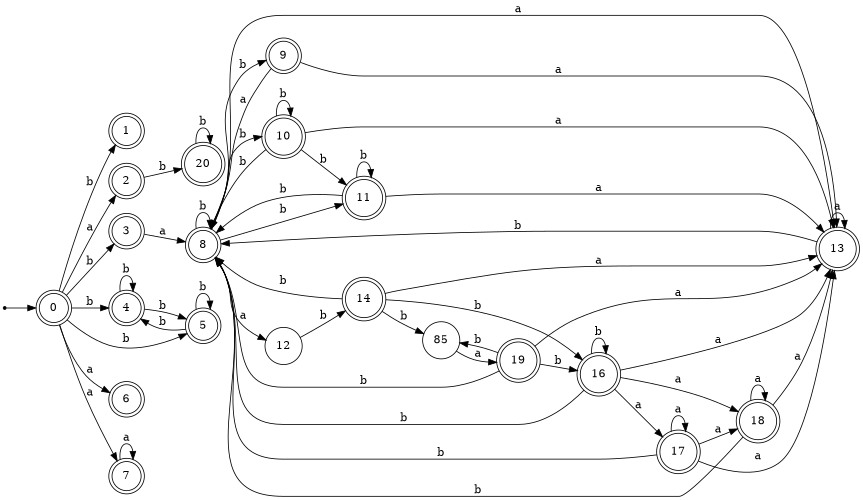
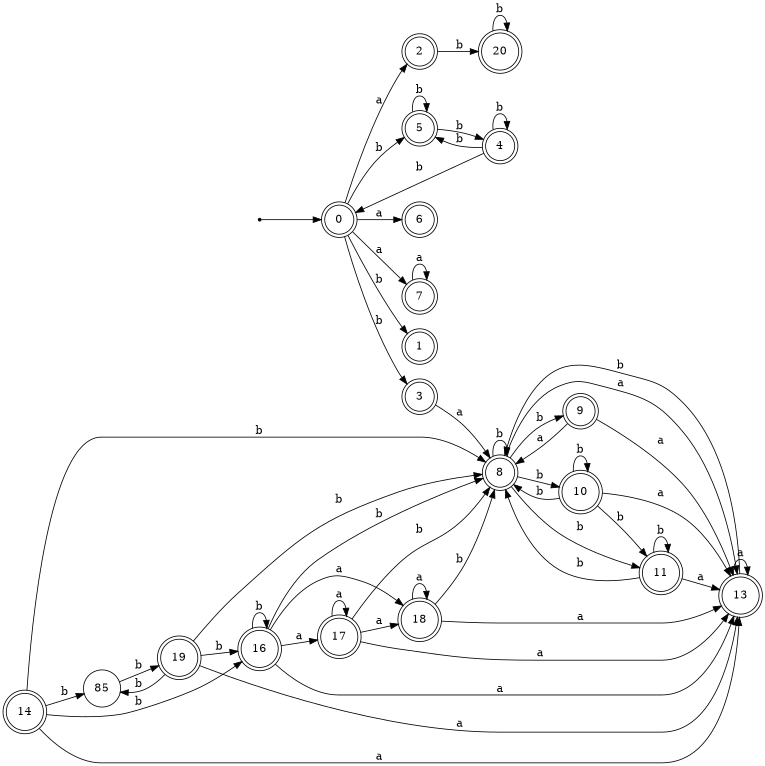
  digraph {
    rankdir=LR
    node [shape=doublecircle]
    dummy0 [shape=point]
    0
    1
    2
    3
    4
    5
    6
    7
    20
    8
    9
    10
    11
-   12 [shape=circle]
    13
    14
    n18 [label=85 shape=circle]
    16
    19
    17
    18
    dummy0 -> 0
    0 -> 1 [label=b]
    0 -> 2 [label=a]
    0 -> 3 [label=b]
-   0 -> 4 [label=b]
+   4 -> 0 [label=b]
    0 -> 5 [label=b]
    0 -> 6 [label=a]
    0 -> 7 [label=a]
    2 -> 20 [label=b]
    3 -> 8 [label=a]
    4 -> 4 [label=b]
    4 -> 5 [label=b]
    5 -> 4 [label=b]
    5 -> 5 [label=b]
    7 -> 7 [label=a]
    20 -> 20 [label=b]
    8 -> 8 [label=b]
    8 -> 9 [label=b]
    8 -> 10 [label=b]
    8 -> 11 [label=b]
-   8 -> 12 [label=a]
    8 -> 13 [label=a]
    9 -> 8 [label=a]
    9 -> 13 [label=a]
    10 -> 8 [label=b]
    10 -> 10 [label=b]
    10 -> 11 [label=b]
    10 -> 13 [label=a]
    11 -> 8 [label=b]
    11 -> 11 [label=b]
    11 -> 13 [label=a]
-   12 -> 14 [label=b]
    13 -> 8 [label=b]
    13 -> 13 [label=a]
    14 -> 8 [label=b]
    14 -> 13 [label=a]
    14 -> n18 [label=b]
    14 -> 16 [label=b]
-   n18 -> 19 [label=a]
+   n18 -> 19 [label=b]
    16 -> 8 [label=b]
    16 -> 13 [label=a]
    16 -> 16 [label=b]
    16 -> 17 [label=a]
    16 -> 18 [label=a]
    19 -> 8 [label=b]
    19 -> 13 [label=a]
    19 -> n18 [label=b]
    19 -> 16 [label=b]
    17 -> 8 [label=b]
    17 -> 13 [label=a]
    17 -> 17 [label=a]
    17 -> 18 [label=a]
    18 -> 8 [label=b]
    18 -> 13 [label=a]
    18 -> 18 [label=a]
  }
